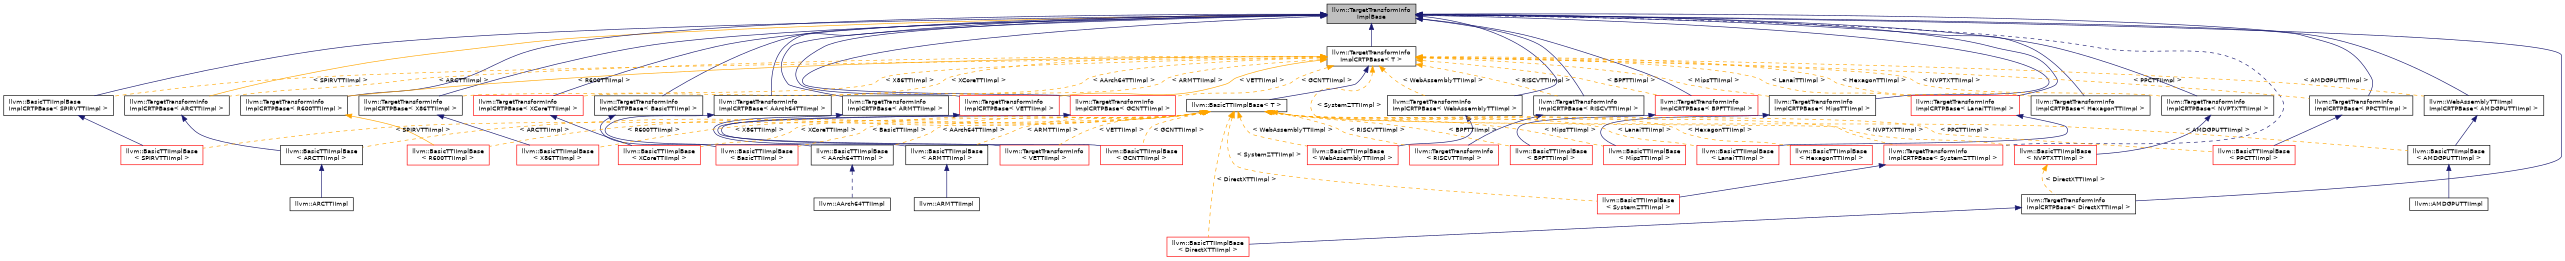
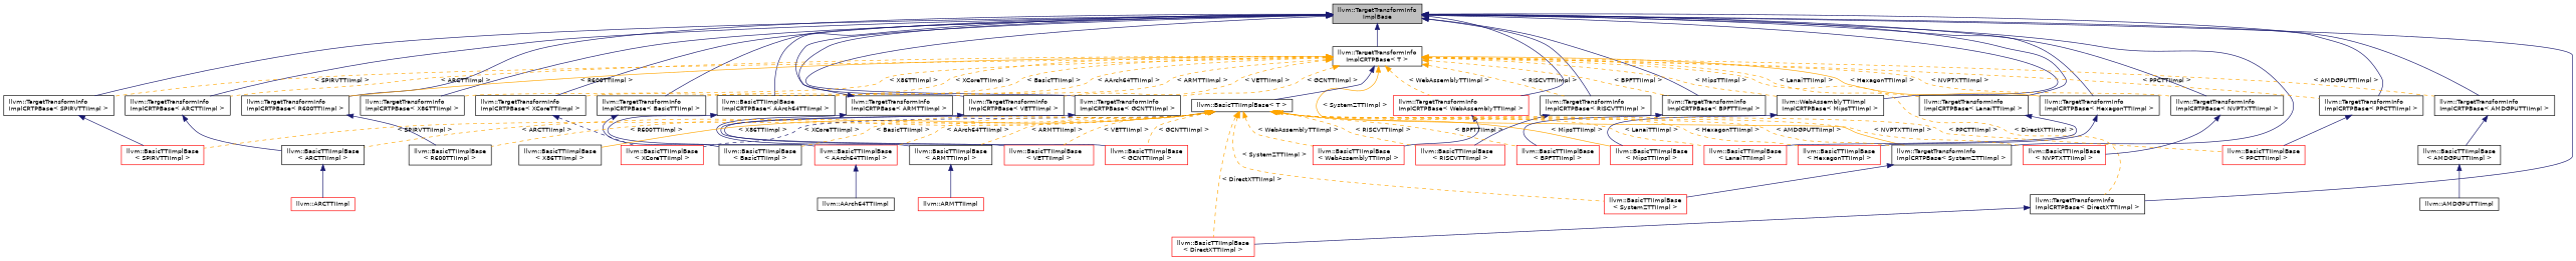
  digraph {
    rankdir=TB
    node [color=black fontname=Helvetica fontsize=10 shape=record]
    edge [color=midnightblue dir=back fontname=Helvetica fontsize=10 labelfontname=Helvetica labelfontsize=10 style=solid]
    n1 [fillcolor=grey75 fontcolor=black height=0.2 label="llvm::TargetTransformInfo\lImplBase" style=filled width=0.4]
    n2 [height=0.2 label="llvm::TargetTransformInfo\lImplCRTPBase\< T \>" width=0.4]
-   n3 [height=0.2 label="llvm::TargetTransformInfo\lImplCRTPBase\< WebAssemblyTTIImpl \>" width=0.4]
-   n4 [color=red height=0.2 label="llvm::TargetTransformInfo\lImplCRTPBase\< BPFTTIImpl \>" width=0.4]
-   n5 [height=0.2 label="llvm::BasicTTIImplBase\lImplCRTPBase\< SPIRVTTIImpl \>" width=0.4]
+   n3 [color=red height=0.2 label="llvm::TargetTransformInfo\lImplCRTPBase\< WebAssemblyTTIImpl \>" width=0.4]
+   n4 [height=0.2 label="llvm::TargetTransformInfo\lImplCRTPBase\< BPFTTIImpl \>" width=0.4]
+   n5 [height=0.2 label="llvm::TargetTransformInfo\lImplCRTPBase\< SPIRVTTIImpl \>" width=0.4]
    n6 [height=0.2 label="llvm::TargetTransformInfo\lImplCRTPBase\< ARCTTIImpl \>" width=0.4]
    n7 [height=0.2 label="llvm::TargetTransformInfo\lImplCRTPBase\< R600TTIImpl \>" width=0.4]
    n8 [height=0.2 label="llvm::TargetTransformInfo\lImplCRTPBase\< X86TTIImpl \>" width=0.4]
-   n9 [color=red height=0.2 label="llvm::TargetTransformInfo\lImplCRTPBase\< XCoreTTIImpl \>" width=0.4]
+   n9 [height=0.2 label="llvm::TargetTransformInfo\lImplCRTPBase\< XCoreTTIImpl \>" width=0.4]
    n10 [height=0.2 label="llvm::TargetTransformInfo\lImplCRTPBase\< DirectXTTIImpl \>" width=0.4]
    n11 [height=0.2 label="llvm::TargetTransformInfo\lImplCRTPBase\< BasicTTIImpl \>" width=0.4]
-   n12 [height=0.2 label="llvm::TargetTransformInfo\lImplCRTPBase\< AArch64TTIImpl \>" width=0.4]
-   n13 [color=red height=0.2 label="llvm::TargetTransformInfo\lImplCRTPBase\< VETTIImpl \>" width=0.4]
-   n14 [color=red height=0.2 label="llvm::TargetTransformInfo\lImplCRTPBase\< GCNTTIImpl \>" width=0.4]
+   n12 [height=0.2 label="llvm::BasicTTIImplBase\lImplCRTPBase\< AArch64TTIImpl \>" width=0.4]
+   n13 [height=0.2 label="llvm::TargetTransformInfo\lImplCRTPBase\< VETTIImpl \>" width=0.4]
+   n14 [height=0.2 label="llvm::TargetTransformInfo\lImplCRTPBase\< GCNTTIImpl \>" width=0.4]
    n15 [height=0.2 label="llvm::TargetTransformInfo\lImplCRTPBase\< RISCVTTIImpl \>" width=0.4]
-   n16 [height=0.2 label="llvm::TargetTransformInfo\lImplCRTPBase\< MipsTTIImpl \>" width=0.4]
-   n17 [color=red height=0.2 label="llvm::TargetTransformInfo\lImplCRTPBase\< LanaiTTIImpl \>" width=0.4]
+   n16 [height=0.2 label="llvm::WebAssemblyTTIImpl\lImplCRTPBase\< MipsTTIImpl \>" width=0.4]
+   n17 [height=0.2 label="llvm::TargetTransformInfo\lImplCRTPBase\< LanaiTTIImpl \>" width=0.4]
    n18 [height=0.2 label="llvm::TargetTransformInfo\lImplCRTPBase\< ARMTTIImpl \>" width=0.4]
    n19 [height=0.2 label="llvm::TargetTransformInfo\lImplCRTPBase\< HexagonTTIImpl \>" width=0.4]
    n20 [height=0.2 label="llvm::TargetTransformInfo\lImplCRTPBase\< NVPTXTTIImpl \>" width=0.4]
    n21 [height=0.2 label="llvm::TargetTransformInfo\lImplCRTPBase\< PPCTTIImpl \>" width=0.4]
-   n22 [color=red height=0.2 label="llvm::TargetTransformInfo\lImplCRTPBase\< SystemZTTIImpl \>" width=0.4]
-   n23 [height=0.2 label="llvm::WebAssemblyTTIImpl\lImplCRTPBase\< AMDGPUTTIImpl \>" width=0.4]
+   n22 [height=0.2 label="llvm::TargetTransformInfo\lImplCRTPBase\< SystemZTTIImpl \>" width=0.4]
+   n23 [height=0.2 label="llvm::TargetTransformInfo\lImplCRTPBase\< AMDGPUTTIImpl \>" width=0.4]
    n24 [height=0.2 label="llvm::BasicTTIImplBase\< T \>" width=0.4]
    n25 [color=red height=0.2 label="llvm::BasicTTIImplBase\l\< WebAssemblyTTIImpl \>" width=0.4]
    n26 [color=red height=0.2 label="llvm::BasicTTIImplBase\l\< BPFTTIImpl \>" width=0.4]
    n27 [color=red height=0.2 label="llvm::BasicTTIImplBase\l\< SPIRVTTIImpl \>" width=0.4]
    n28 [height=0.2 label="llvm::BasicTTIImplBase\l\< ARCTTIImpl \>" width=0.4]
-   n29 [color=red height=0.2 label="llvm::BasicTTIImplBase\l\< R600TTIImpl \>" width=0.4]
-   n30 [color=red height=0.2 label="llvm::BasicTTIImplBase\l\< X86TTIImpl \>" width=0.4]
+   n29 [height=0.2 label="llvm::BasicTTIImplBase\l\< R600TTIImpl \>" width=0.4]
+   n30 [height=0.2 label="llvm::BasicTTIImplBase\l\< X86TTIImpl \>" width=0.4]
    n31 [color=red height=0.2 label="llvm::BasicTTIImplBase\l\< XCoreTTIImpl \>" width=0.4]
    n32 [color=red height=0.2 label="llvm::BasicTTIImplBase\l\< DirectXTTIImpl \>" width=0.4]
-   n33 [color=red height=0.2 label="llvm::BasicTTIImplBase\l\< BasicTTIImpl \>" width=0.4]
-   n34 [height=0.2 label="llvm::BasicTTIImplBase\l\< AArch64TTIImpl \>" width=0.4]
-   n35 [color=red height=0.2 label="llvm::TargetTransformInfo\l\< VETTIImpl \>" width=0.4]
+   n33 [height=0.2 label="llvm::BasicTTIImplBase\l\< BasicTTIImpl \>" width=0.4]
+   n34 [color=red height=0.2 label="llvm::BasicTTIImplBase\l\< AArch64TTIImpl \>" width=0.4]
+   n35 [color=red height=0.2 label="llvm::BasicTTIImplBase\l\< VETTIImpl \>" width=0.4]
    n36 [color=red height=0.2 label="llvm::BasicTTIImplBase\l\< GCNTTIImpl \>" width=0.4]
-   n37 [color=red height=0.2 label="llvm::TargetTransformInfo\l\< RISCVTTIImpl \>" width=0.4]
+   n37 [color=red height=0.2 label="llvm::BasicTTIImplBase\l\< RISCVTTIImpl \>" width=0.4]
    n38 [color=red height=0.2 label="llvm::BasicTTIImplBase\l\< MipsTTIImpl \>" width=0.4]
    n39 [color=red height=0.2 label="llvm::BasicTTIImplBase\l\< LanaiTTIImpl \>" width=0.4]
    n40 [height=0.2 label="llvm::BasicTTIImplBase\l\< ARMTTIImpl \>" width=0.4]
    n41 [color=red height=0.2 label="llvm::BasicTTIImplBase\l\< HexagonTTIImpl \>" width=0.4]
    n42 [color=red height=0.2 label="llvm::BasicTTIImplBase\l\< NVPTXTTIImpl \>" width=0.4]
    n43 [color=red height=0.2 label="llvm::BasicTTIImplBase\l\< PPCTTIImpl \>" width=0.4]
    n44 [color=red height=0.2 label="llvm::BasicTTIImplBase\l\< SystemZTTIImpl \>" width=0.4]
    n45 [height=0.2 label="llvm::BasicTTIImplBase\l\< AMDGPUTTIImpl \>" width=0.4]
-   n46 [height=0.2 label="llvm::ARCTTIImpl" width=0.4]
+   n46 [color=red height=0.2 label="llvm::ARCTTIImpl" width=0.4]
    n47 [height=0.2 label="llvm::AArch64TTIImpl" width=0.4]
-   n48 [height=0.2 label="llvm::ARMTTIImpl" width=0.4]
+   n48 [color=red height=0.2 label="llvm::ARMTTIImpl" width=0.4]
    n49 [height=0.2 label="llvm::AMDGPUTTIImpl" width=0.4]
    n1 -> n2
    n1 -> n3
    n1 -> n4
    n1 -> n5
-   n1 -> n6 [color=orange]
+   n1 -> n6
    n1 -> n7
    n1 -> n8
    n1 -> n9
    n1 -> n10
    n1 -> n11
    n1 -> n12
    n1 -> n13
    n1 -> n14
    n1 -> n15
    n1 -> n16
    n1 -> n17
-   n1 -> n18
+   n18 -> n1
    n1 -> n19
    n1 -> n20
    n1 -> n21
-   n1 -> n22 [style=dashed]
+   n1 -> n22
    n1 -> n23
    n2 -> n3 [color=orange label=" \< WebAssemblyTTIImpl \>" style=dashed]
    n2 -> n4 [color=orange label=" \< BPFTTIImpl \>" style=dashed]
    n2 -> n5 [color=orange label=" \< SPIRVTTIImpl \>" style=dashed]
    n2 -> n6 [color=orange label=" \< ARCTTIImpl \>" style=dashed]
    n2 -> n7 [color=orange label=" \< R600TTIImpl \>"]
    n2 -> n8 [color=orange label=" \< X86TTIImpl \>" style=dashed]
    n2 -> n9 [color=orange label=" \< XCoreTTIImpl \>" style=dashed]
-   n42 -> n10 [color=orange label=" \< DirectXTTIImpl \>" style=dashed]
+   n2 -> n10 [color=orange label=" \< DirectXTTIImpl \>" style=dashed]
+   n2 -> n11 [color=orange label=" \< BasicTTIImpl \>" style=dashed]
    n2 -> n12 [color=orange label=" \< AArch64TTIImpl \>" style=dashed]
-   n2 -> n13 [color=orange label=" \< VETTIImpl \>"]
+   n2 -> n13 [color=orange label=" \< VETTIImpl \>" style=dashed]
    n2 -> n14 [color=orange label=" \< GCNTTIImpl \>" style=dashed]
    n2 -> n15 [color=orange label=" \< RISCVTTIImpl \>" style=dashed]
    n2 -> n16 [color=orange label=" \< MipsTTIImpl \>" style=dashed]
    n2 -> n17 [color=orange label=" \< LanaiTTIImpl \>" style=dashed]
    n2 -> n18 [color=orange label=" \< ARMTTIImpl \>" style=dashed]
-   n2 -> n19 [color=orange label=" \< HexagonTTIImpl \>" style=dashed]
+   n2 -> n19 [color=orange label=" \< HexagonTTIImpl \>"]
    n2 -> n20 [color=orange label=" \< NVPTXTTIImpl \>" style=dashed]
    n2 -> n21 [color=orange label=" \< PPCTTIImpl \>" style=dashed]
-   n2 -> n22 [color=orange label=" \< SystemZTTIImpl \>" style=dashed]
+   n2 -> n22 [color=orange label=" \< SystemZTTIImpl \>"]
    n2 -> n23 [color=orange label=" \< AMDGPUTTIImpl \>" style=dashed]
    n2 -> n24
    n3 -> n25
    n4 -> n26
    n5 -> n27
    n6 -> n28
-   n7 -> n29 [color=orange]
-   n8 -> n30
-   n9 -> n31
+   n7 -> n29
+   n9 -> n31 [style=dashed]
    n10 -> n32
    n11 -> n33
    n12 -> n34
    n13 -> n35
    n14 -> n36
    n15 -> n37
    n16 -> n38
    n17 -> n39
    n18 -> n40
+   n19 -> n41
    n20 -> n42
    n21 -> n43
    n22 -> n44
    n23 -> n45
    n24 -> n25 [color=orange label=" \< WebAssemblyTTIImpl \>" style=dashed]
    n24 -> n26 [color=orange label=" \< BPFTTIImpl \>" style=dashed]
    n24 -> n27 [color=orange label=" \< SPIRVTTIImpl \>" style=dashed]
    n24 -> n28 [color=orange label=" \< ARCTTIImpl \>" style=dashed]
    n24 -> n29 [color=orange label=" \< R600TTIImpl \>" style=dashed]
-   n24 -> n30 [color=orange label=" \< X86TTIImpl \>" style=dashed]
-   n24 -> n31 [color=orange label=" \< XCoreTTIImpl \>" style=dashed]
+   n24 -> n30 [color=orange label=" \< X86TTIImpl \>"]
+   n24 -> n31 [label=" \< XCoreTTIImpl \>" style=dashed]
    n24 -> n32 [color=orange label=" \< DirectXTTIImpl \>" style=dashed]
    n24 -> n33 [color=orange label=" \< BasicTTIImpl \>" style=dashed]
    n24 -> n34 [color=orange label=" \< AArch64TTIImpl \>" style=dashed]
    n24 -> n35 [color=orange label=" \< VETTIImpl \>" style=dashed]
    n24 -> n36 [color=orange label=" \< GCNTTIImpl \>" style=dashed]
    n24 -> n37 [color=orange label=" \< RISCVTTIImpl \>" style=dashed]
-   n24 -> n38 [color=orange label=" \< MipsTTIImpl \>" style=dashed]
+   n24 -> n38 [color=orange label=" \< MipsTTIImpl \>"]
    n24 -> n39 [color=orange label=" \< LanaiTTIImpl \>" style=dashed]
    n24 -> n40 [color=orange label=" \< ARMTTIImpl \>" style=dashed]
    n24 -> n41 [color=orange label=" \< HexagonTTIImpl \>" style=dashed]
    n24 -> n42 [color=orange label=" \< NVPTXTTIImpl \>" style=dashed]
    n24 -> n43 [color=orange label=" \< PPCTTIImpl \>" style=dashed]
    n24 -> n44 [color=orange label=" \< SystemZTTIImpl \>" style=dashed]
-   n24 -> n45 [color=orange label=" \< AMDGPUTTIImpl \>" style=dashed]
+   n24 -> n22 [color=orange label=" \< AMDGPUTTIImpl \>" style=dashed]
    n28 -> n46
-   n34 -> n47 [style=dashed]
+   n34 -> n47
    n40 -> n48
    n45 -> n49
  }
